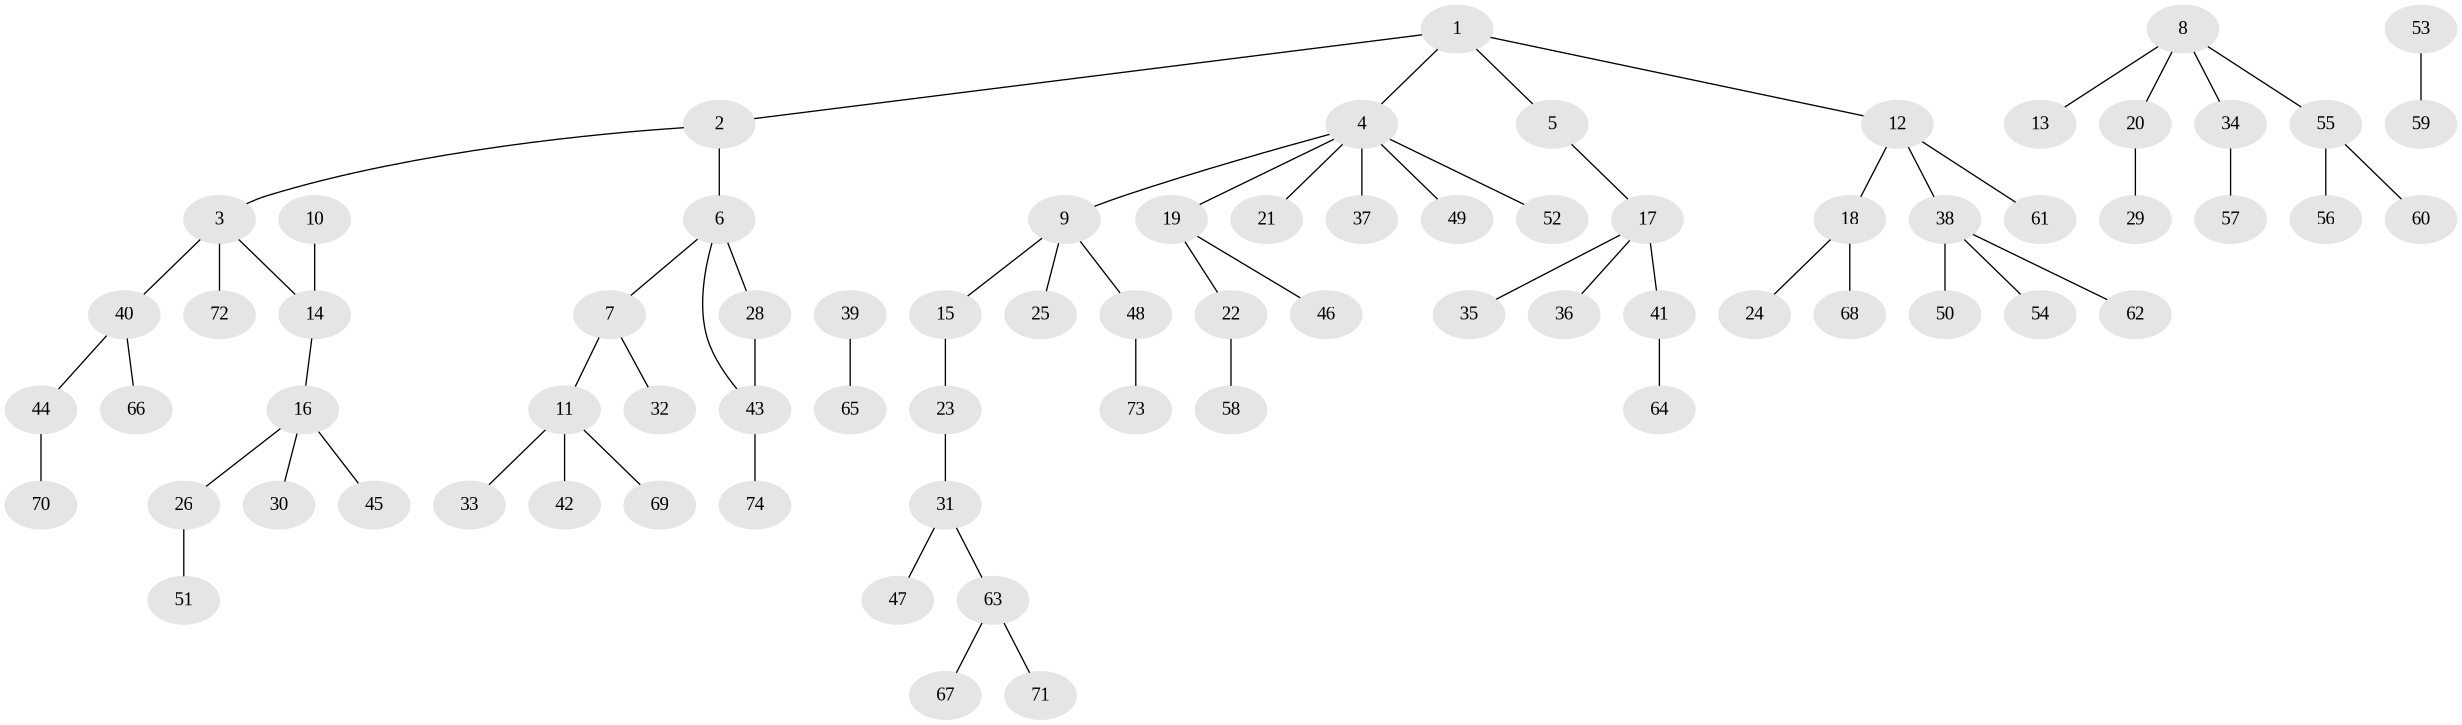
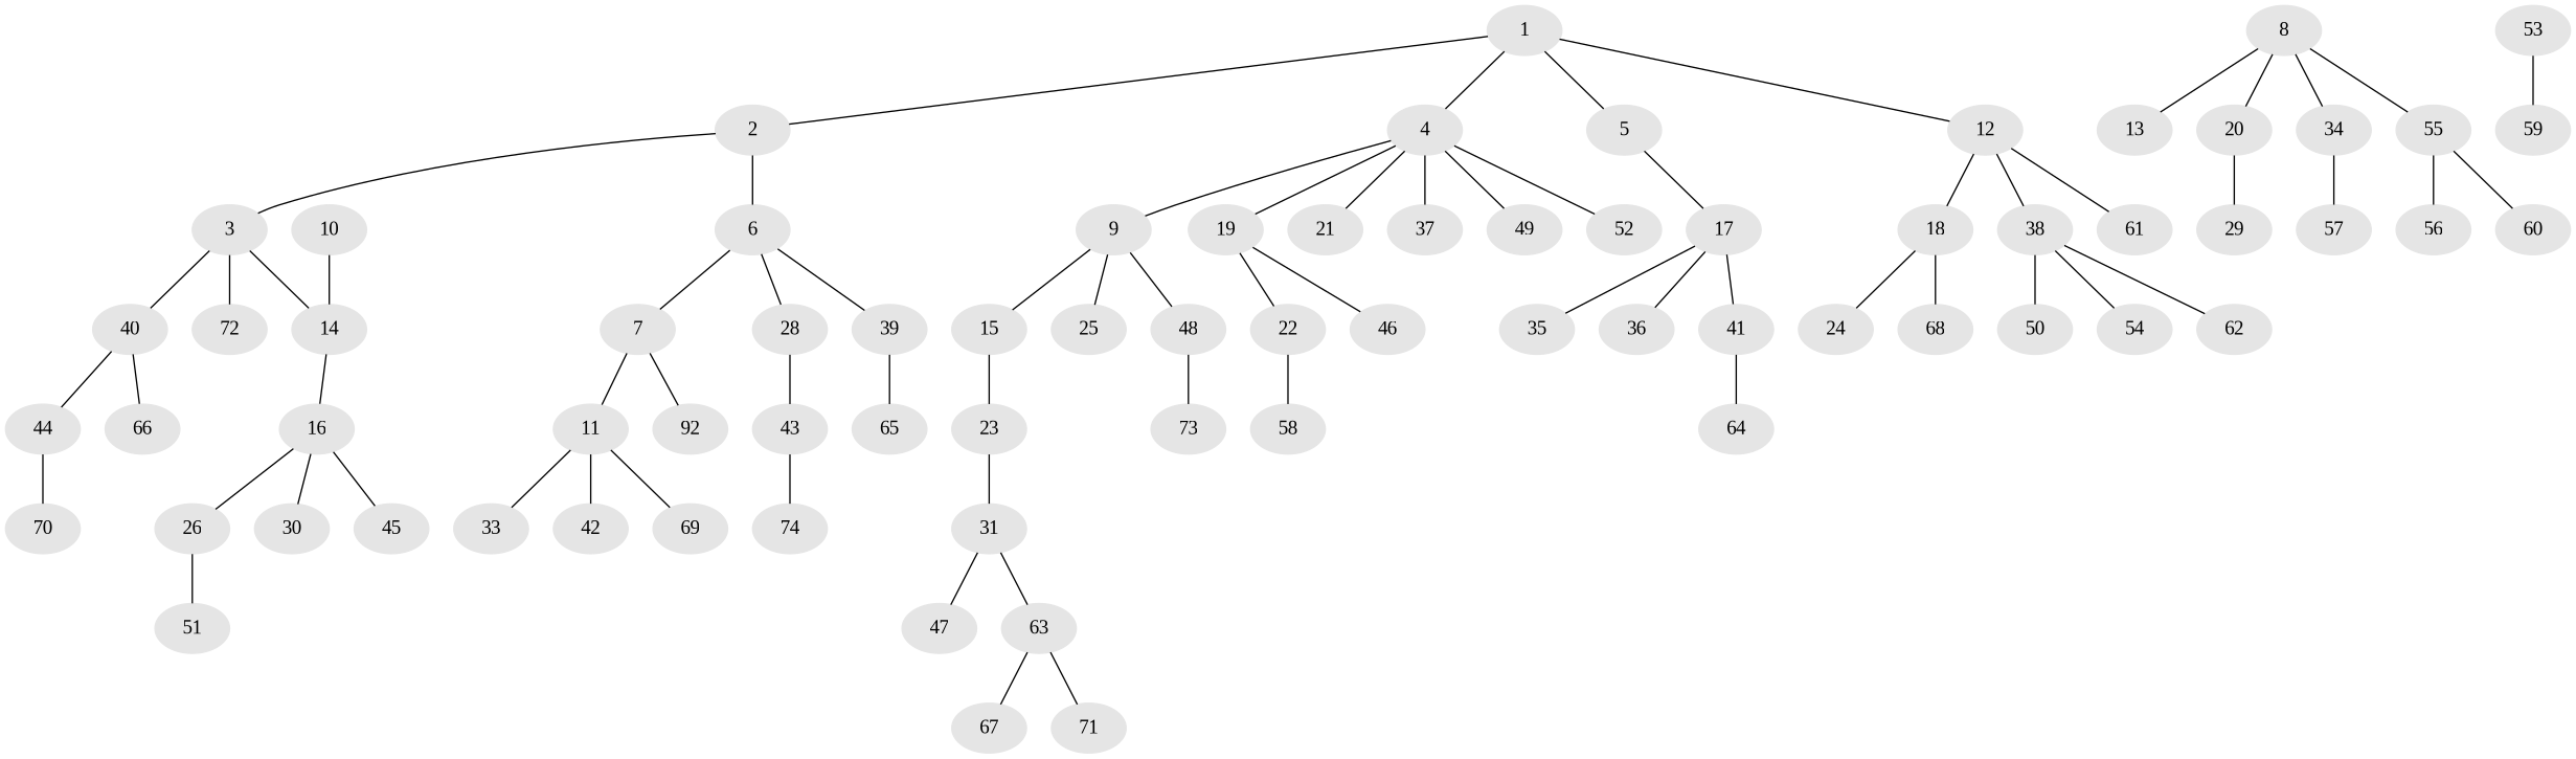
  graph {
    fontname="Liberation Serif"
    node [color=gray90 fontname="Liberation Serif" style=filled]
    edge [fontname="Liberation Serif"]
    1
    2
    4
    5
    12
    3
    6
    9
    19
    21
    37
    49
    52
    17
    18
    38
    61
    40
    72
    14
    7
    28
    39
    10
    44
    66
    15
    25
    48
    22
    46
    35
    36
    41
    11
-   32
+   32 [label=92]
    8
    13
    20
    34
    55
    43
    65
    33
    42
    69
    29
    57
    56
    60
    23
    73
    16
    24
    68
    50
    54
    62
    26
    30
    45
    31
    51
    64
    58
    47
    63
    53
    59
    74
    67
    71
    70
    1 -- 2
    1 -- 4
    1 -- 5
    1 -- 12
    2 -- 3
    2 -- 6
    4 -- 9
    4 -- 19
    4 -- 21
    4 -- 37
    4 -- 49
    4 -- 52
    5 -- 17
    12 -- 18
    12 -- 38
    12 -- 61
    3 -- 40
    3 -- 72
    3 -- 14
    6 -- 7
    6 -- 28
-   6 -- 43
+   6 -- 39
    9 -- 15
    9 -- 25
    9 -- 48
    19 -- 22
    19 -- 46
    17 -- 35
    17 -- 36
    17 -- 41
    18 -- 24
    18 -- 68
    38 -- 50
    38 -- 54
    38 -- 62
    40 -- 44
    40 -- 66
    14 -- 16
    7 -- 11
    7 -- 32
    28 -- 43
    39 -- 65
    10 -- 14
    44 -- 70
    15 -- 23
    48 -- 73
    22 -- 58
    41 -- 64
    11 -- 33
    11 -- 42
    11 -- 69
    8 -- 13
    8 -- 20
    8 -- 34
    8 -- 55
    20 -- 29
    34 -- 57
    55 -- 56
    55 -- 60
    43 -- 74
    23 -- 31
    16 -- 26
    16 -- 30
    16 -- 45
    26 -- 51
    31 -- 47
    31 -- 63
    63 -- 67
    63 -- 71
    53 -- 59
  }
